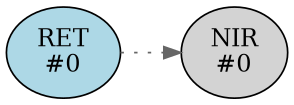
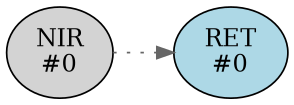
  digraph {
    rankdir=LR
    node [style=filled]
    n1 [label="NIR\n#0\n" fillcolor=lightgrey]
    n2 [label="RET\n#0\n" fillcolor=lightblue]
-   n2 -> n1 [color=gray40 style=dotted]
+   n1 -> n2 [color=gray40 style=dotted]
  }
